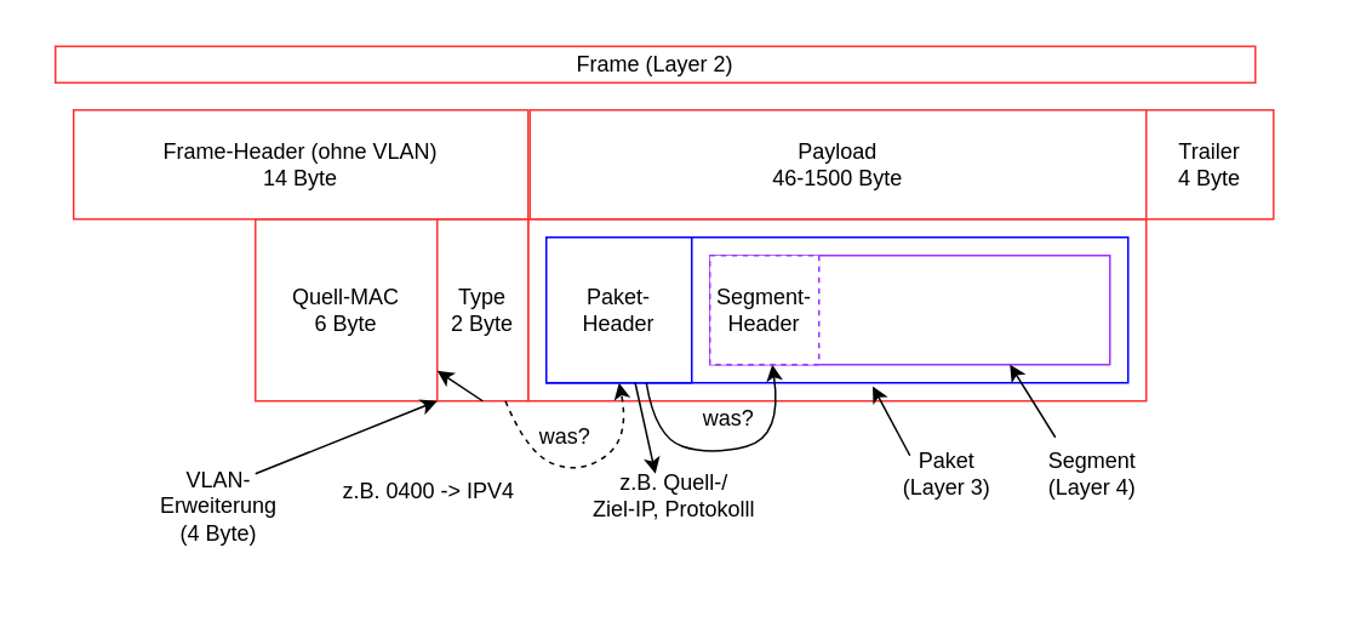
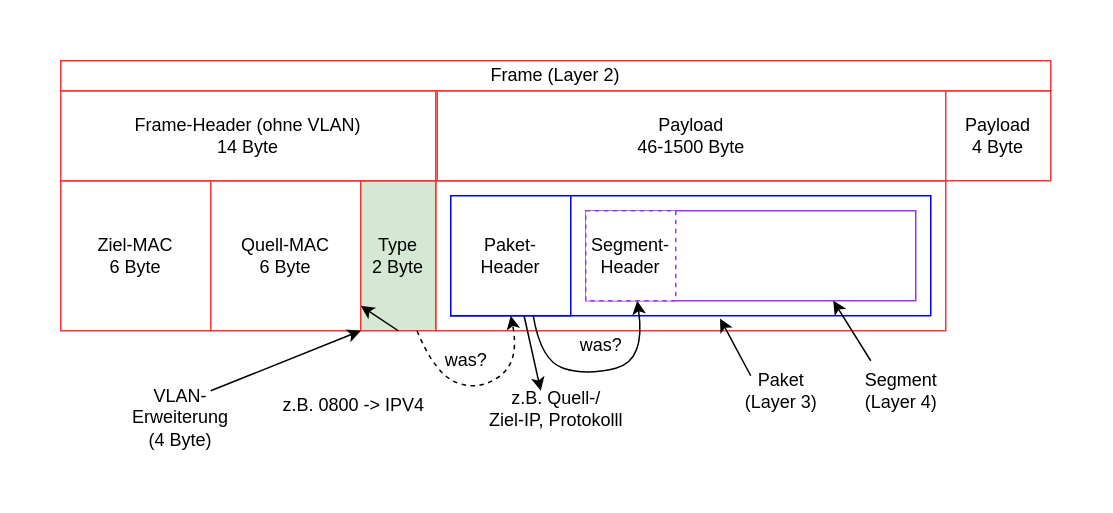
  <mxCell id="0" />
  <mxCell id="1" parent="0" />
  <mxCell id="2" value="" style="rounded=0;whiteSpace=wrap;html=1;strokeColor=#FFFFFF;" parent="1" vertex="1"><mxGeometry x="20" y="20" width="700" height="300" as="geometry" /></mxCell>
  <mxCell id="3" value="" style="rounded=0;whiteSpace=wrap;html=1;strokeColor=#FF3333;" parent="1" vertex="1"><mxGeometry x="290" y="120" width="340" height="100" as="geometry" /></mxCell>
+ <mxCell id="4" value="Ziel-MAC&lt;br&gt;6 Byte" style="rounded=0;whiteSpace=wrap;html=1;strokeColor=#FF3333;" parent="1" vertex="1"><mxGeometry x="40" y="120" width="100" height="100" as="geometry" /></mxCell>
  <mxCell id="5" value="Quell-MAC&lt;br&gt;6 Byte" style="rounded=0;whiteSpace=wrap;html=1;strokeColor=#FF3333;" parent="1" vertex="1"><mxGeometry x="140" y="120" width="100" height="100" as="geometry" /></mxCell>
- <mxCell id="6" value="Type&lt;br&gt;2 Byte" style="rounded=0;whiteSpace=wrap;html=1;strokeColor=#FF3333;" parent="1" vertex="1"><mxGeometry x="240" y="120" width="50" height="100" as="geometry" /></mxCell>
+ <mxCell id="6" value="Type&lt;br&gt;2 Byte" style="rounded=0;whiteSpace=wrap;html=1;strokeColor=#FF3333;fillColor=#d5e8d4;" parent="1" vertex="1"><mxGeometry x="240" y="120" width="50" height="100" as="geometry" /></mxCell>
  <mxCell id="7" value="" style="endArrow=classic;html=1;exitX=0.5;exitY=1;exitDx=0;exitDy=0;" parent="1" source="6" target="5" edge="1"><mxGeometry width="50" height="50" relative="1" as="geometry"><mxPoint x="310" y="210" as="sourcePoint" /><mxPoint x="280" y="250" as="targetPoint" /></mxGeometry></mxCell>
- <mxCell id="8" value="z.B. 0400 -&amp;gt; IPV4" style="text;html=1;align=center;verticalAlign=middle;resizable=0;points=[];autosize=1;strokeColor=none;fillColor=none;" parent="1" vertex="1"><mxGeometry x="180" y="260" width="110" height="20" as="geometry" /></mxCell>
+ <mxCell id="8" value="z.B. 0800 -&amp;gt; IPV4" style="text;html=1;align=center;verticalAlign=middle;resizable=0;points=[];autosize=1;strokeColor=none;fillColor=none;" parent="1" vertex="1"><mxGeometry x="180" y="260" width="110" height="20" as="geometry" /></mxCell>
  <mxCell id="9" value="" style="rounded=0;whiteSpace=wrap;html=1;strokeColor=#0000FF;" parent="1" vertex="1"><mxGeometry x="300" y="130" width="320" height="80" as="geometry" /></mxCell>
  <mxCell id="10" value="Payload&lt;br&gt;46-1500 Byte" style="rounded=0;whiteSpace=wrap;html=1;strokeColor=#FF3333;" parent="1" vertex="1"><mxGeometry x="291" y="60" width="339" height="60" as="geometry" /></mxCell>
  <mxCell id="11" value="Paket-&lt;br&gt;Header" style="rounded=0;whiteSpace=wrap;html=1;strokeColor=#0000FF;" parent="1" vertex="1"><mxGeometry x="300" y="130" width="80" height="80" as="geometry" /></mxCell>
  <mxCell id="12" value="" style="curved=1;endArrow=classic;html=1;exitX=0.75;exitY=1;exitDx=0;exitDy=0;entryX=0.5;entryY=1;entryDx=0;entryDy=0;dashed=1;" parent="1" source="6" target="11" edge="1"><mxGeometry width="50" height="50" relative="1" as="geometry"><mxPoint x="420" y="190" as="sourcePoint" /><mxPoint x="340" y="200" as="targetPoint" /><Array as="points"><mxPoint x="290" y="250" /><mxPoint x="320" y="260" /><mxPoint x="346" y="240" /></Array></mxGeometry></mxCell>
  <mxCell id="13" value="was?" style="text;html=1;align=center;verticalAlign=middle;resizable=0;points=[];autosize=1;strokeColor=none;fillColor=none;" parent="1" vertex="1"><mxGeometry x="290" y="230" width="40" height="20" as="geometry" /></mxCell>
  <mxCell id="14" value="" style="curved=1;endArrow=classic;html=1;" parent="1" target="17" edge="1"><mxGeometry width="50" height="50" relative="1" as="geometry"><mxPoint x="355" y="210" as="sourcePoint" /><mxPoint x="450" y="230" as="targetPoint" /><Array as="points"><mxPoint x="360" y="240" /><mxPoint x="390" y="250" /><mxPoint x="430" y="240" /></Array></mxGeometry></mxCell>
  <mxCell id="15" value="was?" style="text;html=1;align=center;verticalAlign=middle;resizable=0;points=[];autosize=1;strokeColor=none;fillColor=none;" parent="1" vertex="1"><mxGeometry x="380" y="220" width="40" height="20" as="geometry" /></mxCell>
  <mxCell id="16" value="" style="rounded=0;whiteSpace=wrap;html=1;strokeColor=#9933FF;" parent="1" vertex="1"><mxGeometry x="390" y="140" width="220" height="60" as="geometry" /></mxCell>
  <mxCell id="17" value="Segment-Header" style="rounded=0;whiteSpace=wrap;html=1;strokeColor=#9933FF;dashed=1;" parent="1" vertex="1"><mxGeometry x="390" y="140" width="60" height="60" as="geometry" /></mxCell>
  <mxCell id="18" value="" style="endArrow=classic;html=1;entryX=0.561;entryY=1.023;entryDx=0;entryDy=0;entryPerimeter=0;" parent="1" target="9" edge="1"><mxGeometry width="50" height="50" relative="1" as="geometry"><mxPoint x="500" y="250" as="sourcePoint" /><mxPoint x="560" y="210" as="targetPoint" /></mxGeometry></mxCell>
  <mxCell id="19" value="Paket&lt;br&gt;(Layer 3)" style="text;html=1;align=center;verticalAlign=middle;resizable=0;points=[];autosize=1;strokeColor=none;fillColor=none;" parent="1" vertex="1"><mxGeometry x="490" y="245" width="60" height="30" as="geometry" /></mxCell>
  <mxCell id="20" value="" style="endArrow=classic;html=1;entryX=0.75;entryY=1;entryDx=0;entryDy=0;" parent="1" target="16" edge="1"><mxGeometry width="50" height="50" relative="1" as="geometry"><mxPoint x="580" y="240" as="sourcePoint" /><mxPoint x="370" y="140" as="targetPoint" /></mxGeometry></mxCell>
  <mxCell id="21" value="Segment&lt;br&gt;(Layer 4)" style="text;html=1;align=center;verticalAlign=middle;resizable=0;points=[];autosize=1;strokeColor=none;fillColor=none;" parent="1" vertex="1"><mxGeometry x="570" y="245" width="60" height="30" as="geometry" /></mxCell>
  <mxCell id="22" value="" style="endArrow=classic;html=1;" parent="1" source="11" edge="1"><mxGeometry width="50" height="50" relative="1" as="geometry"><mxPoint x="400" y="260" as="sourcePoint" /><mxPoint x="360" y="260" as="targetPoint" /></mxGeometry></mxCell>
  <mxCell id="23" value="z.B. Quell-/&lt;br&gt;Ziel-IP, Protokolll" style="text;html=1;align=center;verticalAlign=middle;resizable=0;points=[];autosize=1;strokeColor=none;fillColor=none;" parent="1" vertex="1"><mxGeometry x="320" y="257" width="100" height="30" as="geometry" /></mxCell>
  <mxCell id="24" value="Frame-Header (ohne VLAN)&lt;br&gt;14 Byte" style="rounded=0;whiteSpace=wrap;html=1;strokeColor=#FF3333;" parent="1" vertex="1"><mxGeometry x="40" y="60" width="250" height="60" as="geometry" /></mxCell>
- <mxCell id="25" value="Trailer&lt;br&gt;4 Byte" style="rounded=0;whiteSpace=wrap;html=1;strokeColor=#FF3333;" vertex="1" parent="1"><mxGeometry x="630" y="60" width="70" height="60" as="geometry" /></mxCell>
- <mxCell id="26" value="Frame (Layer 2)" style="rounded=0;whiteSpace=wrap;html=1;strokeColor=#FF3333;" vertex="1" parent="1"><mxGeometry x="30" y="25" width="660" height="20" as="geometry" /></mxCell>
+ <mxCell id="25" value="Payload&lt;br&gt;4 Byte" style="rounded=0;whiteSpace=wrap;html=1;strokeColor=#FF3333;" vertex="1" parent="1"><mxGeometry x="630" y="60" width="70" height="60" as="geometry" /></mxCell>
+ <mxCell id="26" value="Frame (Layer 2)" style="rounded=0;whiteSpace=wrap;html=1;strokeColor=#FF3333;" vertex="1" parent="1"><mxGeometry x="40" y="40" width="660" height="20" as="geometry" /></mxCell>
  <mxCell id="27" value="" style="endArrow=classic;html=1;entryX=1;entryY=1;entryDx=0;entryDy=0;" edge="1" parent="1" target="5"><mxGeometry width="50" height="50" relative="1" as="geometry"><mxPoint x="140" y="260" as="sourcePoint" /><mxPoint x="160" y="240" as="targetPoint" /></mxGeometry></mxCell>
  <mxCell id="28" value="VLAN-Erweiterung (4 Byte)" style="text;html=1;strokeColor=none;fillColor=none;align=center;verticalAlign=middle;whiteSpace=wrap;rounded=0;" vertex="1" parent="1"><mxGeometry x="90" y="263" width="60" height="30" as="geometry" /></mxCell>
